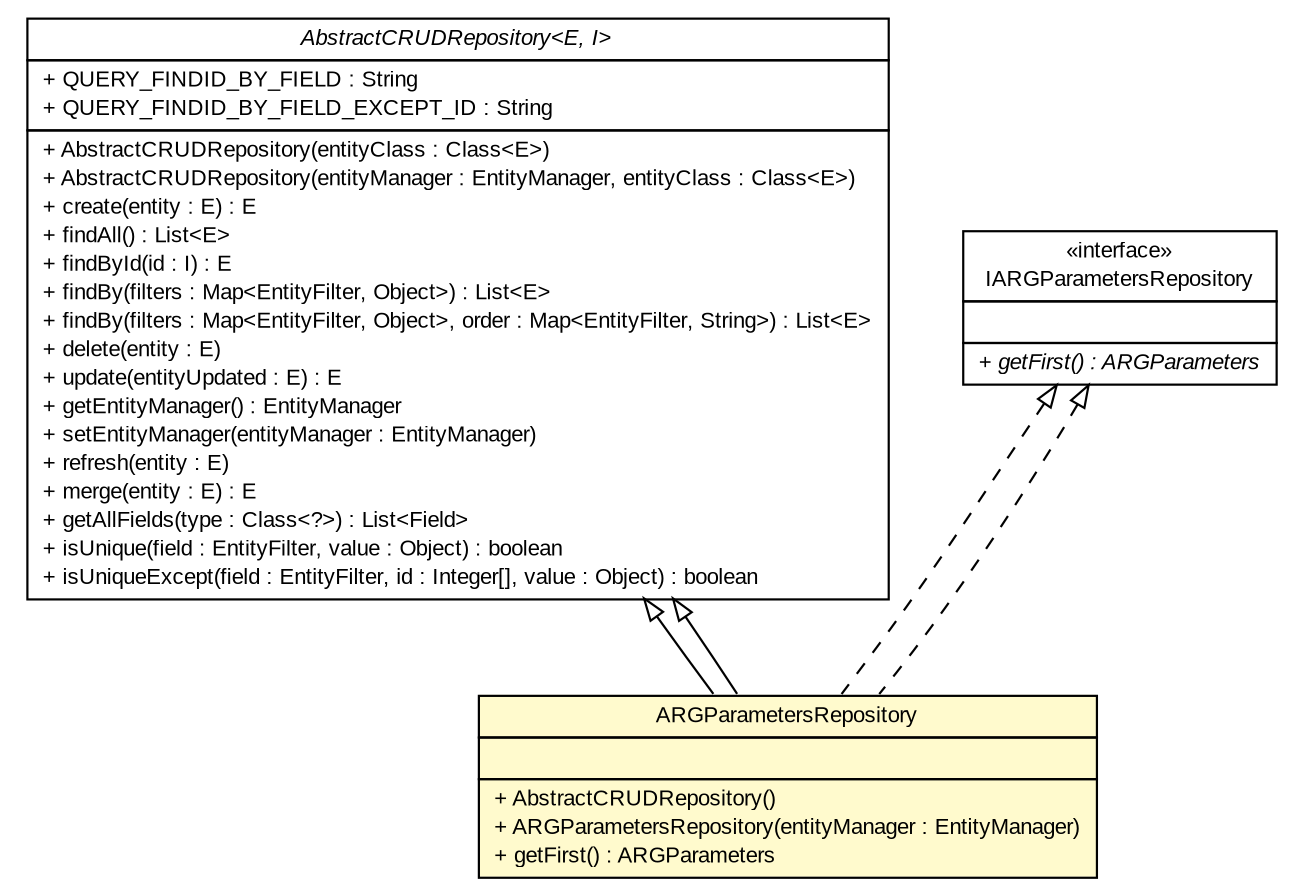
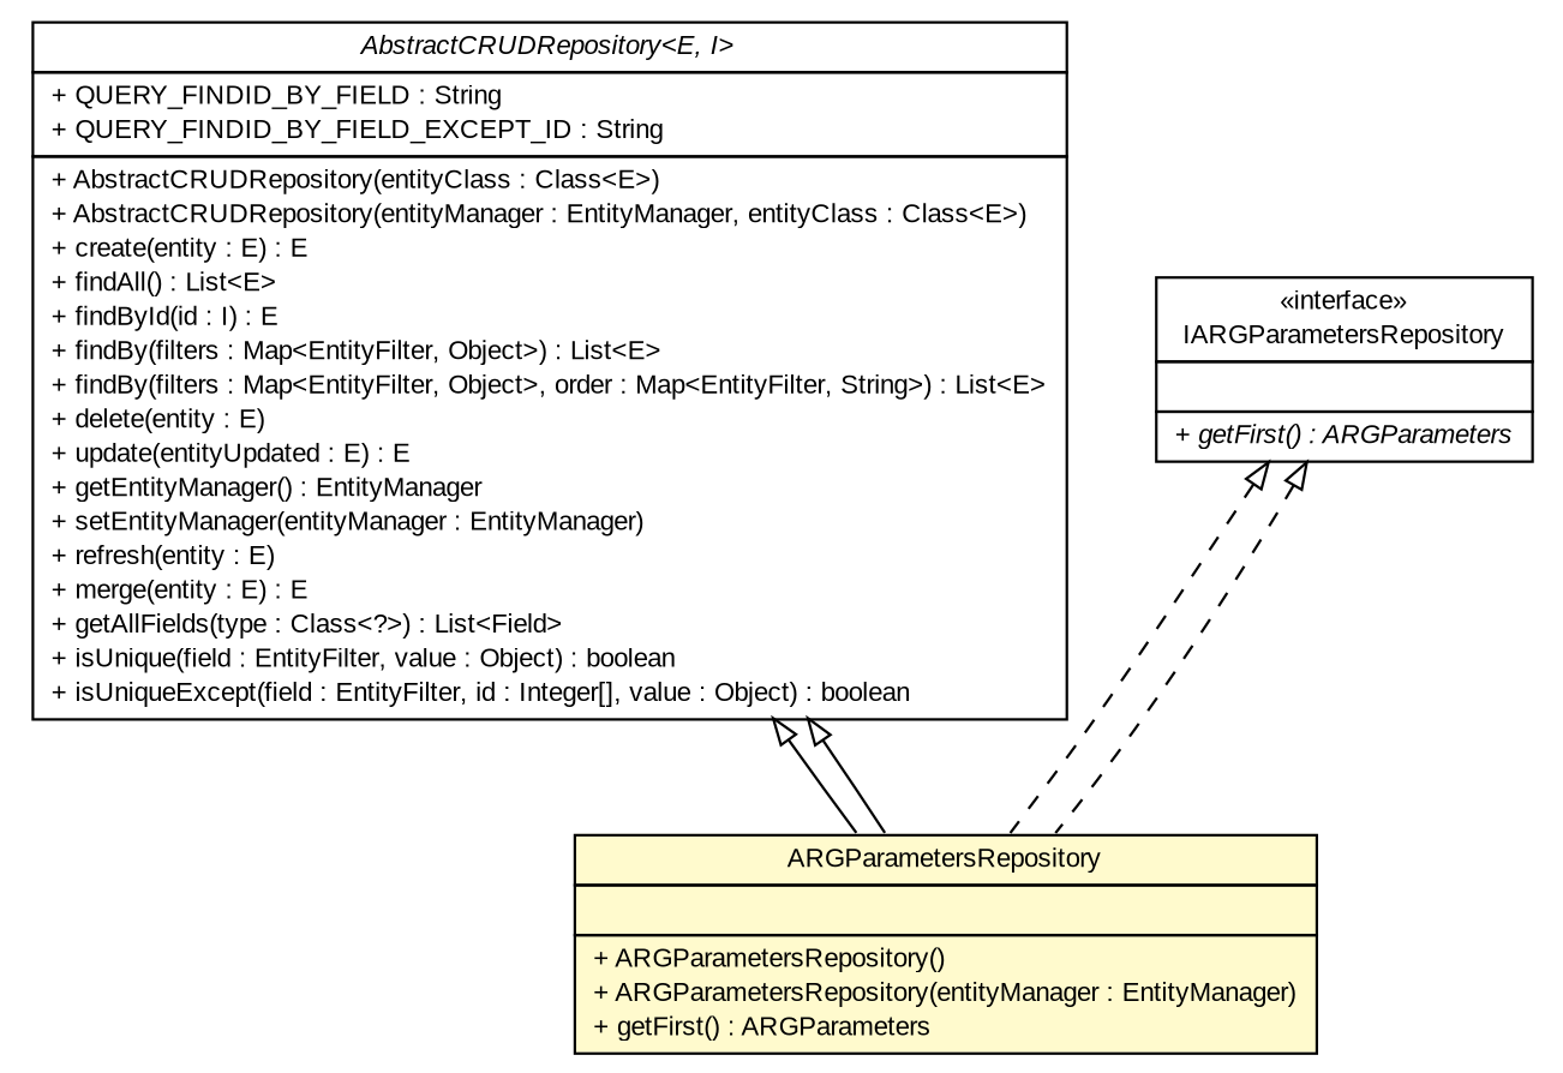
  digraph {
    nodesep=0.25
    ranksep=0.5
    node [fontcolor=black fontname=arial fontsize=10.0 shape=plaintext]
    edge [arrowtail=empty dir=back fontname=arial fontsize=10 headport=p labelfontname=arial labelfontsize=10 tailport=p]
    n1 [label=<<table title="gov.sandia.cf.dao.AbstractCRUDRepository" border="0" cellborder="1" cellspacing="0" cellpadding="2" port="p" href="../AbstractCRUDRepository.html"> 		<tr><td><table border="0" cellspacing="0" cellpadding="1"> <tr><td align="center" balign="center"><font face="arial italic"> AbstractCRUDRepository&lt;E, I&gt; </font></td></tr> 		</table></td></tr> 		<tr><td><table border="0" cellspacing="0" cellpadding="1"> <tr><td align="left" balign="left"> + QUERY_FINDID_BY_FIELD : String </td></tr> <tr><td align="left" balign="left"> + QUERY_FINDID_BY_FIELD_EXCEPT_ID : String </td></tr> 		</table></td></tr> 		<tr><td><table border="0" cellspacing="0" cellpadding="1"> <tr><td align="left" balign="left"> + AbstractCRUDRepository(entityClass : Class&lt;E&gt;) </td></tr> <tr><td align="left" balign="left"> + AbstractCRUDRepository(entityManager : EntityManager, entityClass : Class&lt;E&gt;) </td></tr> <tr><td align="left" balign="left"> + create(entity : E) : E </td></tr> <tr><td align="left" balign="left"> + findAll() : List&lt;E&gt; </td></tr> <tr><td align="left" balign="left"> + findById(id : I) : E </td></tr> <tr><td align="left" balign="left"> + findBy(filters : Map&lt;EntityFilter, Object&gt;) : List&lt;E&gt; </td></tr> <tr><td align="left" balign="left"> + findBy(filters : Map&lt;EntityFilter, Object&gt;, order : Map&lt;EntityFilter, String&gt;) : List&lt;E&gt; </td></tr> <tr><td align="left" balign="left"> + delete(entity : E) </td></tr> <tr><td align="left" balign="left"> + update(entityUpdated : E) : E </td></tr> <tr><td align="left" balign="left"> + getEntityManager() : EntityManager </td></tr> <tr><td align="left" balign="left"> + setEntityManager(entityManager : EntityManager) </td></tr> <tr><td align="left" balign="left"> + refresh(entity : E) </td></tr> <tr><td align="left" balign="left"> + merge(entity : E) : E </td></tr> <tr><td align="left" balign="left"> + getAllFields(type : Class&lt;?&gt;) : List&lt;Field&gt; </td></tr> <tr><td align="left" balign="left"> + isUnique(field : EntityFilter, value : Object) : boolean </td></tr> <tr><td align="left" balign="left"> + isUniqueExcept(field : EntityFilter, id : Integer[], value : Object) : boolean </td></tr> 		</table></td></tr> 		</table>>]
-   n2 [label=<<table title="gov.sandia.cf.dao.impl.ARGParametersRepository" border="0" cellborder="1" cellspacing="0" cellpadding="2" port="p" bgcolor="lemonChiffon" href="./ARGParametersRepository.html"> 		<tr><td><table border="0" cellspacing="0" cellpadding="1"> <tr><td align="center" balign="center"> ARGParametersRepository </td></tr> 		</table></td></tr> 		<tr><td><table border="0" cellspacing="0" cellpadding="1"> <tr><td align="left" balign="left">  </td></tr> 		</table></td></tr> 		<tr><td><table border="0" cellspacing="0" cellpadding="1"> <tr><td align="left" balign="left"> + AbstractCRUDRepository() </td></tr> <tr><td align="left" balign="left"> + ARGParametersRepository(entityManager : EntityManager) </td></tr> <tr><td align="left" balign="left"> + getFirst() : ARGParameters </td></tr> 		</table></td></tr> 		</table>>]
+   n2 [label=<<table title="gov.sandia.cf.dao.impl.ARGParametersRepository" border="0" cellborder="1" cellspacing="0" cellpadding="2" port="p" bgcolor="lemonChiffon" href="./ARGParametersRepository.html"> 		<tr><td><table border="0" cellspacing="0" cellpadding="1"> <tr><td align="center" balign="center"> ARGParametersRepository </td></tr> 		</table></td></tr> 		<tr><td><table border="0" cellspacing="0" cellpadding="1"> <tr><td align="left" balign="left">  </td></tr> 		</table></td></tr> 		<tr><td><table border="0" cellspacing="0" cellpadding="1"> <tr><td align="left" balign="left"> + ARGParametersRepository() </td></tr> <tr><td align="left" balign="left"> + ARGParametersRepository(entityManager : EntityManager) </td></tr> <tr><td align="left" balign="left"> + getFirst() : ARGParameters </td></tr> 		</table></td></tr> 		</table>>]
    n3 [label=<<table title="gov.sandia.cf.dao.IARGParametersRepository" border="0" cellborder="1" cellspacing="0" cellpadding="2" port="p" href="../IARGParametersRepository.html"> 		<tr><td><table border="0" cellspacing="0" cellpadding="1"> <tr><td align="center" balign="center"> &#171;interface&#187; </td></tr> <tr><td align="center" balign="center"> IARGParametersRepository </td></tr> 		</table></td></tr> 		<tr><td><table border="0" cellspacing="0" cellpadding="1"> <tr><td align="left" balign="left">  </td></tr> 		</table></td></tr> 		<tr><td><table border="0" cellspacing="0" cellpadding="1"> <tr><td align="left" balign="left"><font face="arial italic" point-size="10.0"> + getFirst() : ARGParameters </font></td></tr> 		</table></td></tr> 		</table>>]
    n1 -> n2
    n1 -> n2
    n3 -> n2 [style=dashed]
    n3 -> n2 [style=dashed]
  }
